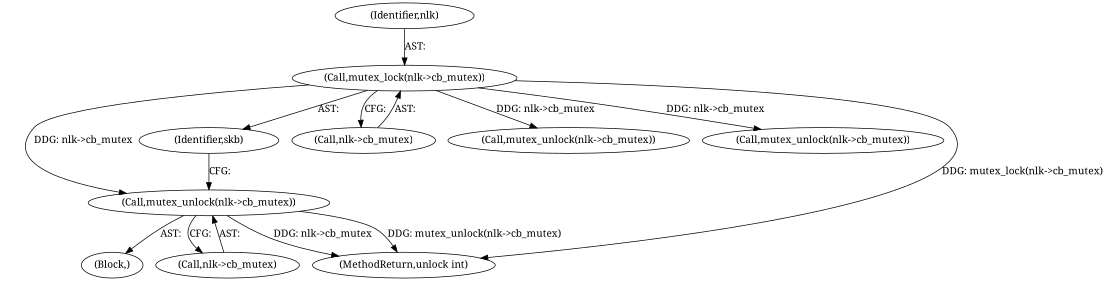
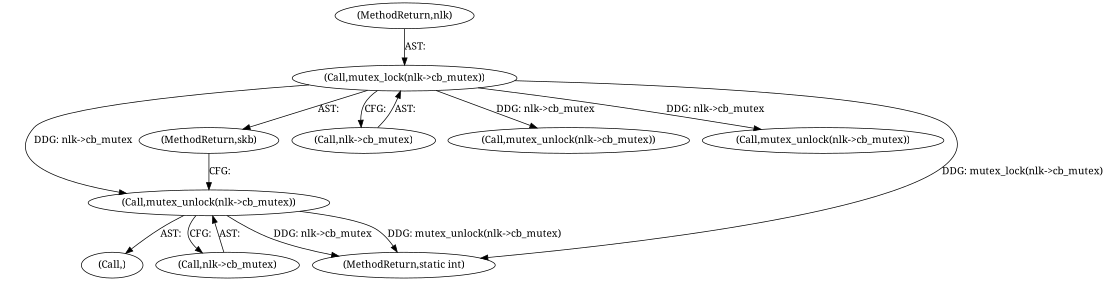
  digraph {
    fontname="Noto Serif"
    node [fontname="Noto Serif"]
    edge [fontname="Noto Serif"]
    n1 [label="(Call,mutex_unlock(nlk->cb_mutex))"]
-   n2 [label="(MethodReturn,unlock int)"]
-   n3 [label="(Block,)"]
+   n2 [label="(MethodReturn,static int)"]
+   n3 [label="(Call,)"]
    n4 [label="(Call,nlk->cb_mutex)"]
    n5 [label="(Call,mutex_lock(nlk->cb_mutex))"]
    n6 [label="(Call,nlk->cb_mutex)"]
    n7 [label="(Call,mutex_unlock(nlk->cb_mutex))"]
    n8 [label="(Call,mutex_unlock(nlk->cb_mutex))"]
-   n9 [label="(Identifier,skb)"]
-   n10 [label="(Identifier,nlk)"]
+   n9 [label="(MethodReturn,skb)"]
+   n10 [label="(MethodReturn,nlk)"]
    n1 -> n2 [label="DDG: mutex_unlock(nlk->cb_mutex)"]
    n1 -> n2 [label="DDG: nlk->cb_mutex"]
    n1 -> n3 [label="AST: "]
    n1 -> n4 [label="CFG: "]
    n4 -> n1 [label="AST: "]
    n5 -> n1 [label="DDG: nlk->cb_mutex"]
    n5 -> n2 [label="DDG: mutex_lock(nlk->cb_mutex)"]
    n5 -> n6 [label="CFG: "]
    n5 -> n7 [label="DDG: nlk->cb_mutex"]
    n5 -> n8 [label="DDG: nlk->cb_mutex"]
    n5 -> n9 [label="AST: "]
    n6 -> n5 [label="AST: "]
    n9 -> n1 [label="CFG: "]
    n10 -> n5 [label="AST: "]
  }
